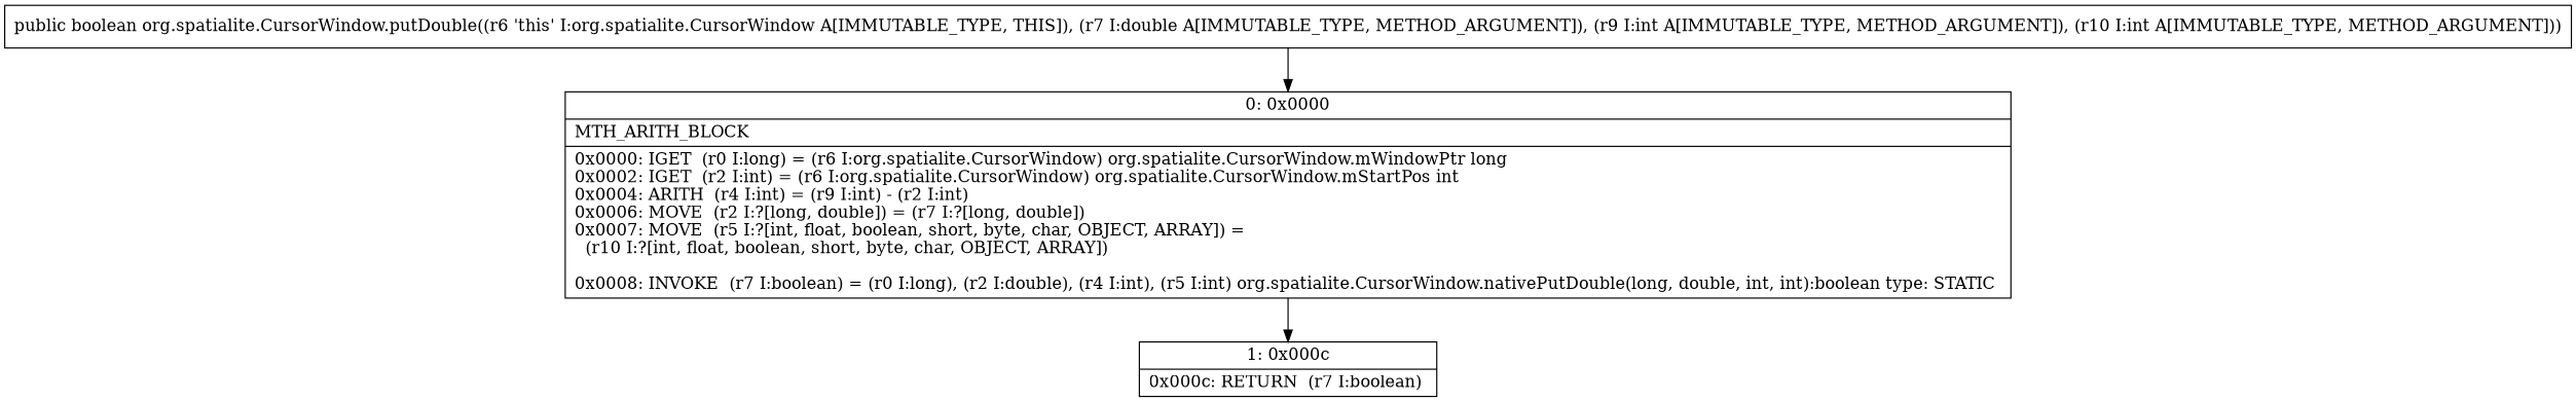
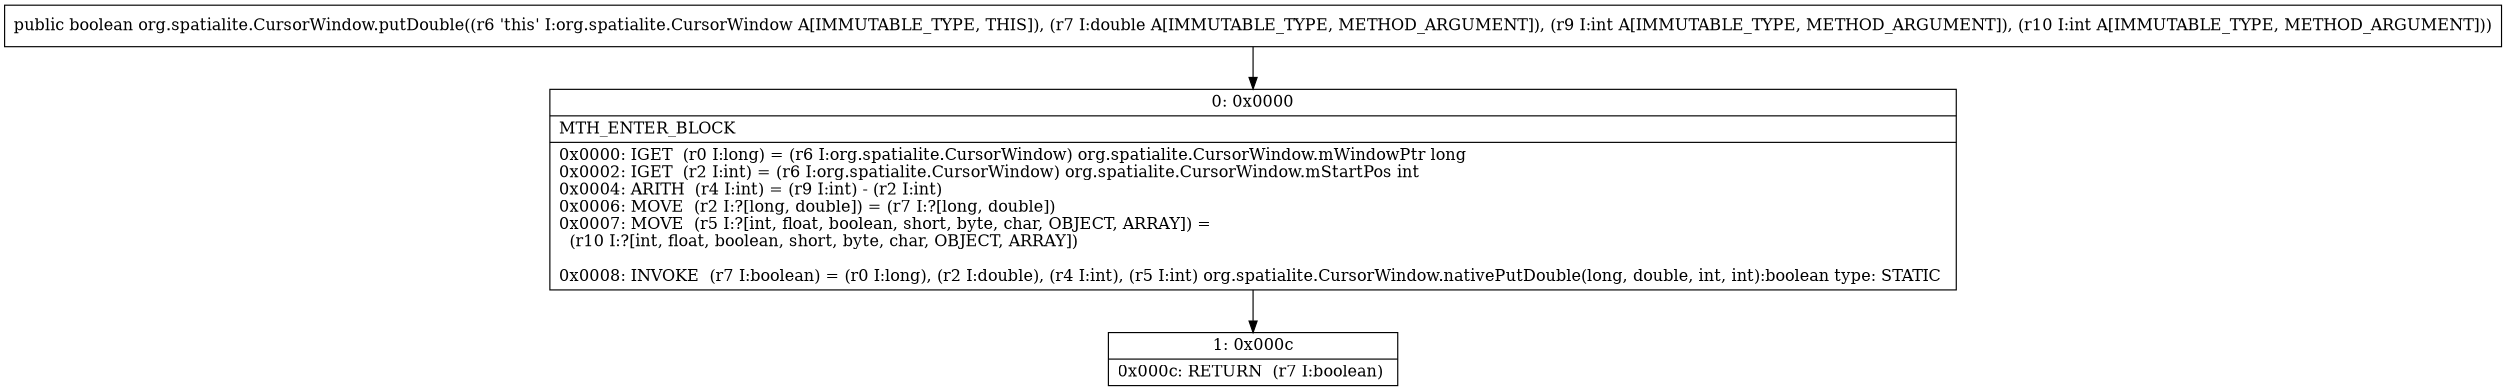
  digraph {
    node [shape=record]
-   n1 [label="{0\:\ 0x0000|MTH_ARITH_BLOCK\l|0x0000: IGET  (r0 I:long) = (r6 I:org.spatialite.CursorWindow) org.spatialite.CursorWindow.mWindowPtr long \l0x0002: IGET  (r2 I:int) = (r6 I:org.spatialite.CursorWindow) org.spatialite.CursorWindow.mStartPos int \l0x0004: ARITH  (r4 I:int) = (r9 I:int) \- (r2 I:int) \l0x0006: MOVE  (r2 I:?[long, double]) = (r7 I:?[long, double]) \l0x0007: MOVE  (r5 I:?[int, float, boolean, short, byte, char, OBJECT, ARRAY]) = \l  (r10 I:?[int, float, boolean, short, byte, char, OBJECT, ARRAY])\l \l0x0008: INVOKE  (r7 I:boolean) = (r0 I:long), (r2 I:double), (r4 I:int), (r5 I:int) org.spatialite.CursorWindow.nativePutDouble(long, double, int, int):boolean type: STATIC \l}"]
+   n1 [label="{0\:\ 0x0000|MTH_ENTER_BLOCK\l|0x0000: IGET  (r0 I:long) = (r6 I:org.spatialite.CursorWindow) org.spatialite.CursorWindow.mWindowPtr long \l0x0002: IGET  (r2 I:int) = (r6 I:org.spatialite.CursorWindow) org.spatialite.CursorWindow.mStartPos int \l0x0004: ARITH  (r4 I:int) = (r9 I:int) \- (r2 I:int) \l0x0006: MOVE  (r2 I:?[long, double]) = (r7 I:?[long, double]) \l0x0007: MOVE  (r5 I:?[int, float, boolean, short, byte, char, OBJECT, ARRAY]) = \l  (r10 I:?[int, float, boolean, short, byte, char, OBJECT, ARRAY])\l \l0x0008: INVOKE  (r7 I:boolean) = (r0 I:long), (r2 I:double), (r4 I:int), (r5 I:int) org.spatialite.CursorWindow.nativePutDouble(long, double, int, int):boolean type: STATIC \l}"]
    n2 [label="{1\:\ 0x000c|0x000c: RETURN  (r7 I:boolean) \l}"]
    n3 [label="{public boolean org.spatialite.CursorWindow.putDouble((r6 'this' I:org.spatialite.CursorWindow A[IMMUTABLE_TYPE, THIS]), (r7 I:double A[IMMUTABLE_TYPE, METHOD_ARGUMENT]), (r9 I:int A[IMMUTABLE_TYPE, METHOD_ARGUMENT]), (r10 I:int A[IMMUTABLE_TYPE, METHOD_ARGUMENT])) }"]
    n1 -> n2
    n3 -> n1
  }
